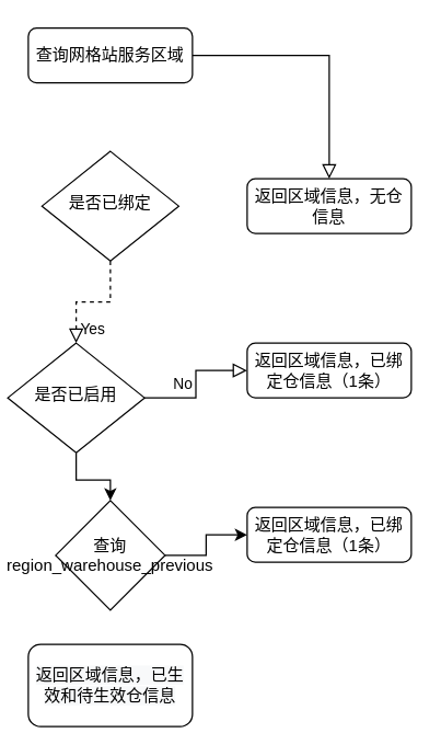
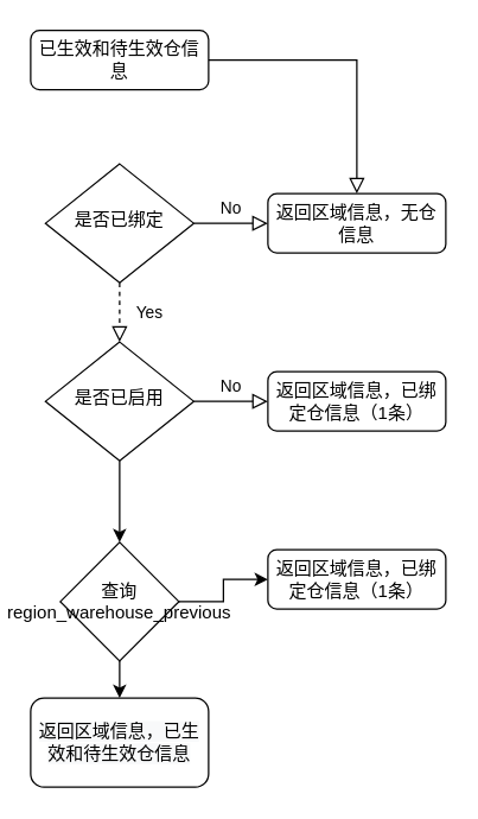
  <mxCell id="0" />
  <mxCell id="1" parent="0" />
  <mxCell id="2" value="" style="rounded=0;html=1;jettySize=auto;orthogonalLoop=1;fontSize=11;endArrow=block;endFill=0;endSize=8;strokeWidth=1;shadow=0;labelBackgroundColor=none;edgeStyle=orthogonalEdgeStyle;" parent="1" source="3" target="7" edge="1"><mxGeometry relative="1" as="geometry" /></mxCell>
- <mxCell id="3" value="查询网格站服务区域" style="rounded=1;whiteSpace=wrap;html=1;fontSize=12;glass=0;strokeWidth=1;shadow=0;" parent="1" vertex="1"><mxGeometry x="20" y="20" width="120" height="40" as="geometry" /></mxCell>
+ <mxCell id="3" value="已生效和待生效仓信息" style="rounded=1;whiteSpace=wrap;html=1;fontSize=12;glass=0;strokeWidth=1;shadow=0;" parent="1" vertex="1"><mxGeometry x="20" y="20" width="120" height="40" as="geometry" /></mxCell>
  <mxCell id="4" value="Yes" style="rounded=0;html=1;jettySize=auto;orthogonalLoop=1;fontSize=11;endArrow=block;endFill=0;endSize=8;strokeWidth=1;shadow=0;labelBackgroundColor=none;edgeStyle=orthogonalEdgeStyle;dashed=1;" parent="1" source="6" target="10" edge="1"><mxGeometry y="20" relative="1" as="geometry"><mxPoint as="offset" /></mxGeometry></mxCell>
+ <mxCell id="5" value="No" style="edgeStyle=orthogonalEdgeStyle;rounded=0;html=1;jettySize=auto;orthogonalLoop=1;fontSize=11;endArrow=block;endFill=0;endSize=8;strokeWidth=1;shadow=0;labelBackgroundColor=none;" parent="1" source="6" target="7" edge="1"><mxGeometry y="10" relative="1" as="geometry"><mxPoint as="offset" /></mxGeometry></mxCell>
  <mxCell id="6" value="是否已绑定" style="rhombus;whiteSpace=wrap;html=1;shadow=0;fontFamily=Helvetica;fontSize=12;align=center;strokeWidth=1;spacing=6;spacingTop=-4;" parent="1" vertex="1"><mxGeometry x="30" y="110" width="100" height="80" as="geometry" /></mxCell>
  <mxCell id="7" value="返回区域信息，无仓信息" style="rounded=1;whiteSpace=wrap;html=1;fontSize=12;glass=0;strokeWidth=1;shadow=0;" parent="1" vertex="1"><mxGeometry x="180" y="130" width="120" height="40" as="geometry" /></mxCell>
  <mxCell id="8" value="No" style="edgeStyle=orthogonalEdgeStyle;rounded=0;html=1;jettySize=auto;orthogonalLoop=1;fontSize=11;endArrow=block;endFill=0;endSize=8;strokeWidth=1;shadow=0;labelBackgroundColor=none;" parent="1" source="10" target="11" edge="1"><mxGeometry y="10" relative="1" as="geometry"><mxPoint as="offset" /></mxGeometry></mxCell>
  <mxCell id="9" value="" style="edgeStyle=orthogonalEdgeStyle;rounded=0;orthogonalLoop=1;jettySize=auto;html=1;" edge="1" parent="1" source="10" target="14"><mxGeometry relative="1" as="geometry" /></mxCell>
- <mxCell id="10" value="是否已启用" style="rhombus;whiteSpace=wrap;html=1;shadow=0;fontFamily=Helvetica;fontSize=12;align=center;strokeWidth=1;spacing=6;spacingTop=-4;" parent="1" vertex="1"><mxGeometry x="5" y="250" width="100" height="80" as="geometry" /></mxCell>
+ <mxCell id="10" value="是否已启用" style="rhombus;whiteSpace=wrap;html=1;shadow=0;fontFamily=Helvetica;fontSize=12;align=center;strokeWidth=1;spacing=6;spacingTop=-4;" parent="1" vertex="1"><mxGeometry x="30" y="230" width="100" height="80" as="geometry" /></mxCell>
  <mxCell id="11" value="&lt;span&gt;返回区域信息，已绑定仓信息（1条）&lt;/span&gt;" style="rounded=1;whiteSpace=wrap;html=1;fontSize=12;glass=0;strokeWidth=1;shadow=0;" parent="1" vertex="1"><mxGeometry x="180" y="250" width="120" height="40" as="geometry" /></mxCell>
  <mxCell id="12" value="" style="edgeStyle=orthogonalEdgeStyle;rounded=0;orthogonalLoop=1;jettySize=auto;html=1;" edge="1" parent="1" source="14" target="15"><mxGeometry relative="1" as="geometry" /></mxCell>
+ <mxCell id="13" value="" style="edgeStyle=orthogonalEdgeStyle;rounded=0;orthogonalLoop=1;jettySize=auto;html=1;" edge="1" parent="1" source="14" target="16"><mxGeometry relative="1" as="geometry" /></mxCell>
  <mxCell id="14" value="&lt;span&gt;查询region_warehouse_previous&lt;/span&gt;" style="rhombus;whiteSpace=wrap;html=1;" vertex="1" parent="1"><mxGeometry x="40" y="365" width="80" height="80" as="geometry" /></mxCell>
  <mxCell id="15" value="&lt;span&gt;返回区域信息，已绑定仓信息（1条）&lt;/span&gt;" style="rounded=1;whiteSpace=wrap;html=1;" vertex="1" parent="1"><mxGeometry x="180" y="370" width="120" height="40" as="geometry" /></mxCell>
  <mxCell id="16" value="&lt;span style=&quot;color: rgb(0 , 0 , 0) ; font-family: &amp;#34;helvetica&amp;#34; ; font-size: 12px ; font-style: normal ; font-weight: 400 ; letter-spacing: normal ; text-align: center ; text-indent: 0px ; text-transform: none ; word-spacing: 0px ; background-color: rgb(248 , 249 , 250) ; display: inline ; float: none&quot;&gt;返回区域信息，已生效和待生效仓信息&lt;/span&gt;" style="rounded=1;whiteSpace=wrap;html=1;" vertex="1" parent="1"><mxGeometry x="20" y="470" width="120" height="60" as="geometry" /></mxCell>
